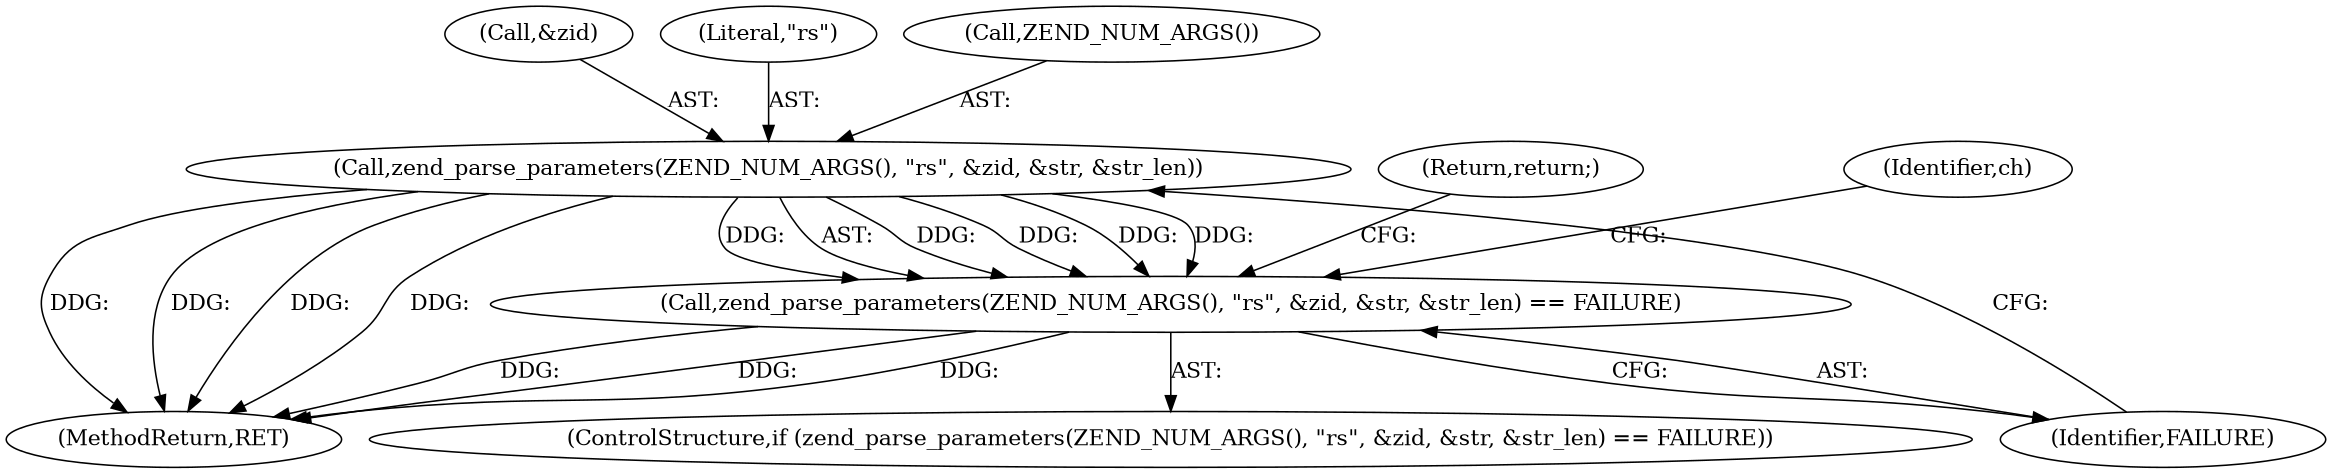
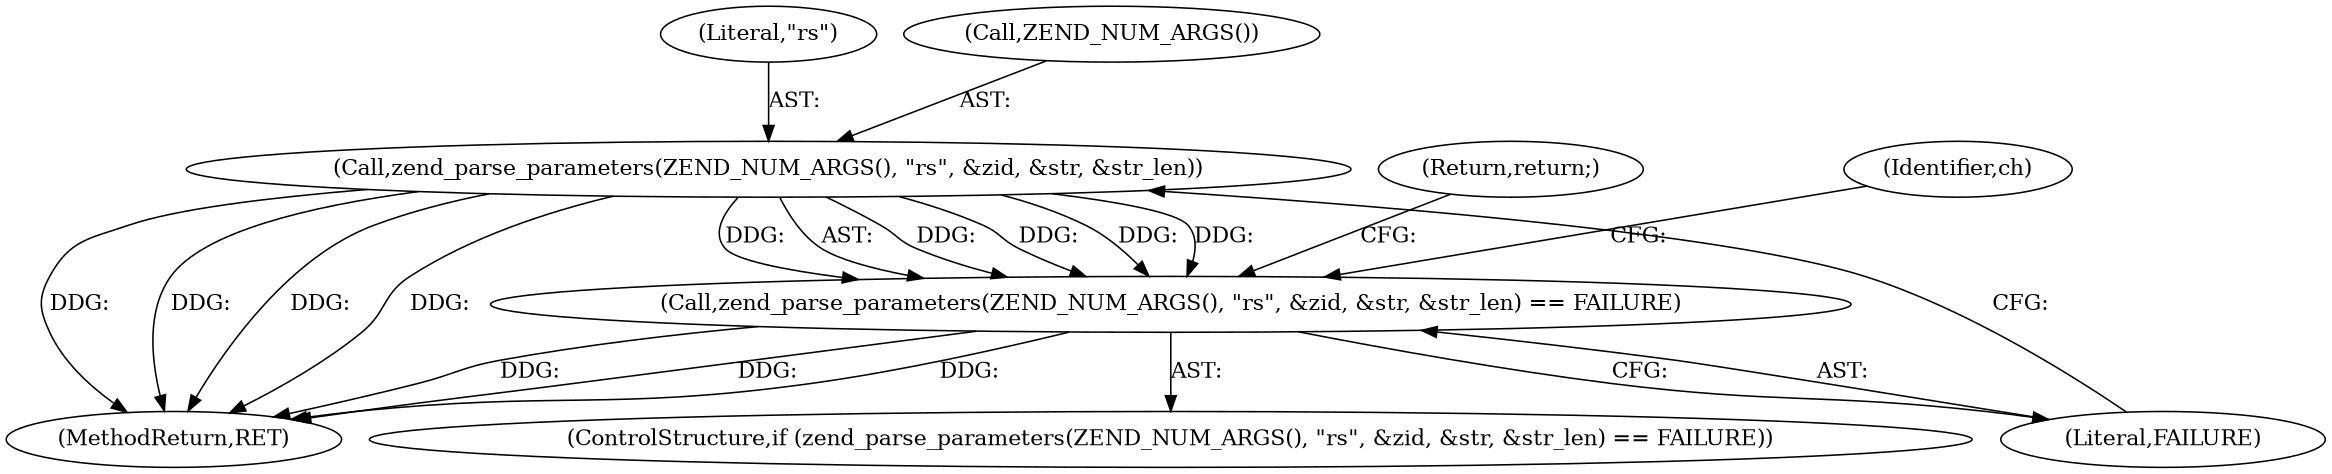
  digraph {
    n1 [label="(Call,zend_parse_parameters(ZEND_NUM_ARGS(), \"rs\", &zid, &str, &str_len))"]
    n2 [label="(Call,zend_parse_parameters(ZEND_NUM_ARGS(), \"rs\", &zid, &str, &str_len) == FAILURE)"]
    n3 [label="(MethodReturn,RET)"]
    n4 [label="(ControlStructure,if (zend_parse_parameters(ZEND_NUM_ARGS(), \"rs\", &zid, &str, &str_len) == FAILURE))"]
-   n5 [label="(Identifier,FAILURE)"]
+   n5 [label="(Literal,FAILURE)"]
    n6 [label="(Return,return;)"]
-   n7 [label="(Call,&zid)"]
    n8 [label="(Identifier,ch)"]
    n9 [label="(Literal,\"rs\")"]
    n10 [label="(Call,ZEND_NUM_ARGS())"]
    n1 -> n2 [label="AST: "]
    n1 -> n2 [label="DDG: "]
    n1 -> n2 [label="DDG: "]
    n1 -> n2 [label="DDG: "]
    n1 -> n2 [label="DDG: "]
    n1 -> n2 [label="DDG: "]
    n1 -> n3 [label="DDG: "]
    n1 -> n3 [label="DDG: "]
    n1 -> n3 [label="DDG: "]
    n1 -> n3 [label="DDG: "]
    n2 -> n3 [label="DDG: "]
    n2 -> n3 [label="DDG: "]
    n2 -> n3 [label="DDG: "]
    n2 -> n4 [label="AST: "]
    n2 -> n5 [label="CFG: "]
    n5 -> n1 [label="CFG: "]
    n5 -> n2 [label="AST: "]
    n6 -> n2 [label="CFG: "]
-   n7 -> n1 [label="AST: "]
    n8 -> n2 [label="CFG: "]
    n9 -> n1 [label="AST: "]
    n10 -> n1 [label="AST: "]
  }
